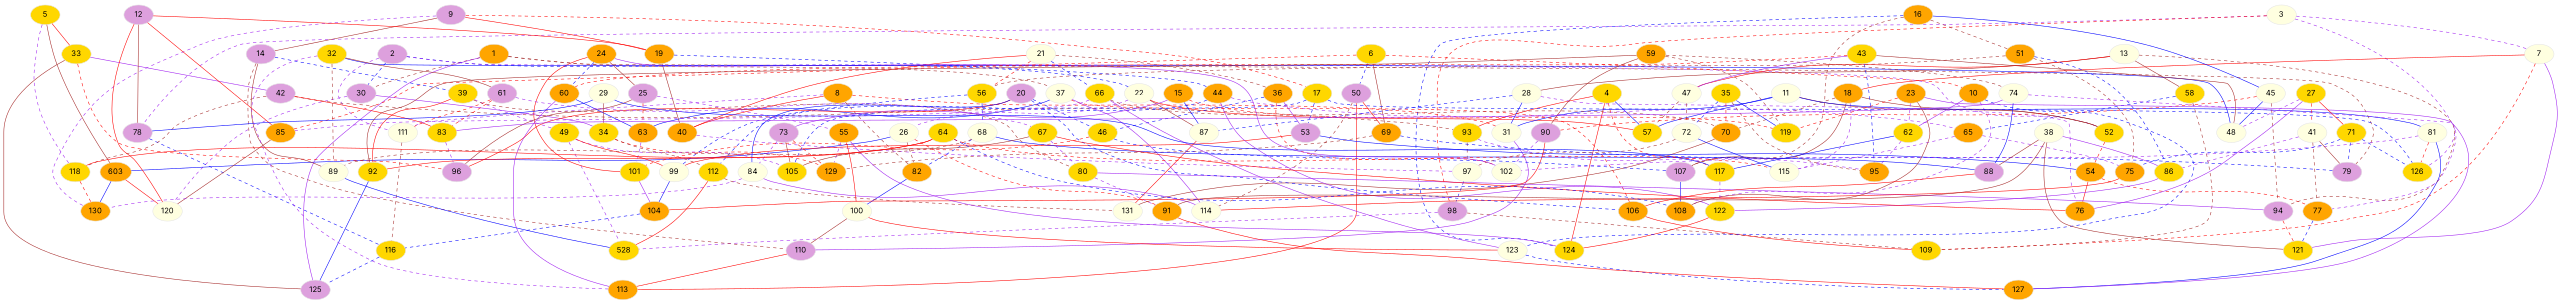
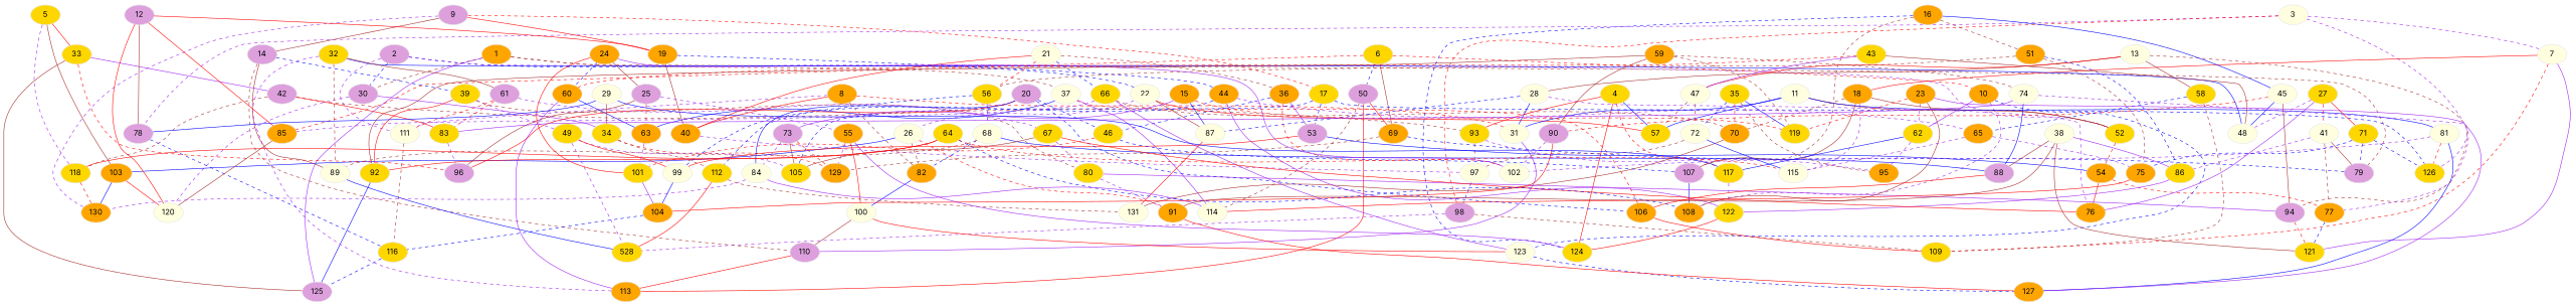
  graph {
    fontname=Inter
    node [color=gray90 fillcolor=gold fontname=Inter style=filled]
    edge [color=red fontname=Inter style=dashed]
    1 [fillcolor=orange]
    30 [fillcolor=plum]
    37 [fillcolor=lightyellow]
    79 [fillcolor=plum]
    125 [fillcolor=plum]
    120 [fillcolor=lightyellow]
    34
    106 [fillcolor=orange]
    63 [fillcolor=orange]
    114 [fillcolor=lightyellow]
    2 [fillcolor=plum]
    22 [fillcolor=lightyellow]
    52
    111 [fillcolor=lightyellow]
    57
    87 [fillcolor=lightyellow]
    26 [fillcolor=lightyellow]
    54 [fillcolor=orange]
    116
    3 [fillcolor=lightyellow]
    7 [fillcolor=lightyellow]
    78 [fillcolor=plum]
    98 [fillcolor=plum]
    126
    18 [fillcolor=orange]
    109
    121
    n28 [label=528]
    4
    93
    117
    124
    95 [fillcolor=orange]
    97 [fillcolor=lightyellow]
    122
    5
    33
-   103 [fillcolor=orange label=603]
+   103 [fillcolor=orange]
    118
    96 [fillcolor=plum]
    42 [fillcolor=plum]
    58
    65 [fillcolor=orange]
    130 [fillcolor=orange]
    10 [fillcolor=orange]
    6
    50 [fillcolor=plum]
    69 [fillcolor=orange]
    85 [fillcolor=orange]
    62
    108 [fillcolor=orange]
    123 [fillcolor=lightyellow]
    113 [fillcolor=orange]
    129 [fillcolor=orange]
    107 [fillcolor=plum]
    70 [fillcolor=orange]
    115 [fillcolor=lightyellow]
    8 [fillcolor=orange]
    31 [fillcolor=lightyellow]
    40 [fillcolor=orange]
    82 [fillcolor=orange]
    110 [fillcolor=plum]
    100 [fillcolor=lightyellow]
    9 [fillcolor=plum]
    14 [fillcolor=plum]
    17
    19 [fillcolor=orange]
    39
    89 [fillcolor=lightyellow]
    53 [fillcolor=plum]
    105
    44 [fillcolor=orange]
    127 [fillcolor=orange]
    11 [fillcolor=lightyellow]
    81 [fillcolor=lightyellow]
    102 [fillcolor=lightyellow]
    12 [fillcolor=plum]
    13 [fillcolor=lightyellow]
    28 [fillcolor=lightyellow]
    47 [fillcolor=lightyellow]
    94 [fillcolor=plum]
    76 [fillcolor=orange]
    72 [fillcolor=lightyellow]
    49
    80
    92
    15 [fillcolor=orange]
    73 [fillcolor=plum]
    119
    84 [fillcolor=lightyellow]
    131 [fillcolor=lightyellow]
    16 [fillcolor=orange]
    45 [fillcolor=lightyellow]
    51 [fillcolor=orange]
    48 [fillcolor=lightyellow]
    90 [fillcolor=plum]
    56
    86
    75 [fillcolor=orange]
    99 [fillcolor=lightyellow]
    112
    20 [fillcolor=plum]
    46
    101
    21 [fillcolor=lightyellow]
    36 [fillcolor=orange]
    66
    68 [fillcolor=lightyellow]
    91 [fillcolor=orange]
    23 [fillcolor=orange]
    24 [fillcolor=orange]
    25 [fillcolor=plum]
    60 [fillcolor=orange]
    55 [fillcolor=orange]
    104 [fillcolor=orange]
    41 [fillcolor=lightyellow]
    27
    71
    77 [fillcolor=orange]
    29 [fillcolor=lightyellow]
    32
    61 [fillcolor=plum]
    83
    67
    35
    38 [fillcolor=lightyellow]
    88 [fillcolor=plum]
    43
    59 [fillcolor=orange]
    74 [fillcolor=lightyellow]
    64
    1 -- 30 [color=brown]
    1 -- 37 [color=brown]
    1 -- 79 [color=brown]
    1 -- 125 [color=purple style=solid]
    30 -- 120 [color=purple]
    30 -- 34 [color=purple style=solid]
    37 -- 106
    37 -- 63 [color=blue style=solid]
    37 -- 114 [color=purple style=solid]
    34 -- 129
    34 -- 112 [color=brown]
    106 -- 109 [style=solid]
    63 -- 101 [color=purple]
    2 -- 30 [color=blue]
    2 -- 22 [color=blue]
    2 -- 52 [color=purple]
    2 -- 111 [color=purple]
    22 -- 57 [style=solid]
    22 -- 87 [color=brown style=solid]
    22 -- 26 [color=purple]
    52 -- 54
    111 -- 116 [color=brown]
    87 -- 131 [style=solid]
    26 -- 103 [color=blue style=solid]
    26 -- 82 [color=brown]
    26 -- 91
    54 -- 76 [style=solid]
    54 -- 77
    116 -- 125 [color=blue]
    3 -- 7 [color=purple]
    3 -- 78 [color=purple]
    3 -- 98
    3 -- 126 [color=purple]
    7 -- 18 [style=solid]
    7 -- 109
    7 -- 121 [color=purple style=solid]
    78 -- 116 [color=blue]
    98 -- 109 [color=brown]
    98 -- n28 [color=purple]
    18 -- 52 [color=brown style=solid]
    18 -- 107 [color=brown style=solid]
    18 -- 70 [color=brown]
    18 -- 115 [color=purple]
    4 -- 57 [color=blue style=solid]
    4 -- 93 [style=solid]
    4 -- 117
    4 -- 124 [style=solid]
    93 -- 95 [color=purple]
    93 -- 97 [color=brown]
    117 -- 122 [color=purple]
    97 -- 98 [color=blue]
    122 -- 124 [style=solid]
    5 -- 33 [style=solid]
    5 -- 103 [color=brown style=solid]
    5 -- 118 [color=purple]
    33 -- 125 [color=brown style=solid]
    33 -- 96
    33 -- 42 [color=purple style=solid]
    103 -- 120 [style=solid]
    103 -- 130 [color=blue style=solid]
    118 -- 130
    42 -- 93 [color=brown]
    42 -- 118 [color=brown]
    42 -- 83 [style=solid]
    58 -- 109 [color=brown]
    58 -- 65 [color=blue]
    65 -- 115 [color=purple]
    65 -- 75 [color=purple]
    10 -- 62 [color=purple style=solid]
    10 -- 108 [color=purple]
    10 -- 123 [color=blue]
    6 -- 10
    6 -- 50 [color=blue]
    6 -- 69 [color=brown style=solid]
    6 -- 85
    50 -- 114 [color=brown]
    50 -- 69 [style=solid]
    50 -- 113 [style=solid]
    69 -- 79 [color=blue]
    69 -- 129 [color=brown]
    85 -- 120 [color=brown style=solid]
    62 -- 117 [color=blue style=solid]
    62 -- 95 [color=purple]
    123 -- 127 [color=blue]
    107 -- 108 [color=blue style=solid]
    70 -- 131 [color=brown style=solid]
    8 -- 111 [color=purple]
    8 -- 31
    8 -- 40 [style=solid]
    8 -- 82 [color=brown]
    31 -- 110 [color=purple style=solid]
    40 -- 97 [color=purple]
    82 -- 100 [color=blue style=solid]
    110 -- 113 [style=solid]
    100 -- 123 [style=solid]
    100 -- 110 [color=brown style=solid]
    9 -- 130 [color=purple]
    9 -- 14 [color=brown style=solid]
    9 -- 17
    9 -- 19 [style=solid]
    14 -- 110 [color=brown]
    14 -- 39 [color=blue]
    14 -- 89 [color=brown style=solid]
    17 -- 126 [color=blue]
    17 -- 53 [color=blue]
    17 -- 105 [color=blue]
    19 -- 40 [color=brown style=solid]
    19 -- 44 [color=blue]
    39 -- 49 [color=purple]
    39 -- 80 [color=brown]
    39 -- 92 [style=solid]
    89 -- n28 [color=blue style=solid]
    53 -- 54 [color=blue style=solid]
    53 -- 99 [style=solid]
    44 -- 122 [color=purple style=solid]
    44 -- 65 [color=purple]
    44 -- 112 [color=blue]
    11 -- 52 [color=brown style=solid]
    11 -- 57 [color=blue style=solid]
    11 -- 31 [color=blue style=solid]
    11 -- 81 [color=blue style=solid]
    81 -- 126
    81 -- 127 [color=blue style=solid]
    81 -- 102 [color=purple]
    12 -- 120 [style=solid]
    12 -- 78 [color=brown style=solid]
    12 -- 85 [style=solid]
    12 -- 19 [style=solid]
    13 -- 58 [color=brown style=solid]
    13 -- 28 [color=brown style=solid]
    13 -- 47 [style=solid]
    13 -- 94 [color=brown]
    28 -- 87 [color=blue]
    28 -- 31 [color=blue style=solid]
    28 -- 76 [color=purple]
    47 -- 57 [color=brown]
    47 -- 72 [color=brown]
    94 -- 121
    72 -- 97 [color=brown]
    72 -- 115 [color=blue style=solid]
    49 -- n28 [color=purple]
    49 -- 105 [color=purple]
    49 -- 99 [style=solid]
    80 -- 94 [color=purple style=solid]
    80 -- 91 [color=purple]
    92 -- 125 [color=blue style=solid]
    15 -- 87 [color=blue style=solid]
    15 -- 73 [color=purple style=solid]
    15 -- 119
    73 -- 129
    73 -- 105 [color=brown style=solid]
    73 -- 84 [color=purple]
    84 -- 114 [color=purple style=solid]
    84 -- 130 [color=purple]
    16 -- 124 [color=blue]
    16 -- 107 [color=brown]
    16 -- 45 [color=blue style=solid]
    16 -- 51 [color=brown]
-   45 -- 94 [color=brown]
+   45 -- 94 [color=brown style=solid]
    45 -- 48 [color=blue style=solid]
    45 -- 90
    51 -- 56 [color=brown]
    51 -- 86 [color=blue]
    51 -- 75 [color=brown]
    90 -- 102 [color=purple]
    90 -- 104 [style=solid]
    56 -- 99 [color=blue]
    56 -- 68 [color=blue]
    86 -- 122 [color=purple style=solid]
    75 -- 114 [style=solid]
    99 -- 104 [color=blue style=solid]
    112 -- n28 [style=solid]
    112 -- 131 [color=brown]
    20 -- 106 [color=blue]
    20 -- 96 [style=solid]
    20 -- 84 [color=blue style=solid]
    20 -- 46 [color=blue]
    46 -- 107 [color=blue]
    46 -- 101
    101 -- 104 [color=purple style=solid]
    21 -- 40 [style=solid]
    21 -- 56
    21 -- 36 [color=brown]
    21 -- 66 [color=blue]
    36 -- 53 [color=purple style=solid]
    36 -- 102
    36 -- 46 [color=blue]
    66 -- 85 [color=purple]
    66 -- 123 [color=purple style=solid]
    66 -- 70 [color=brown]
    68 -- 82 [color=blue]
    68 -- 89 [color=brown]
    68 -- 88 [color=blue style=solid]
    91 -- 127 [style=solid]
    23 -- 62 [color=purple]
    23 -- 108 [color=brown style=solid]
    23 -- 127 [color=purple style=solid]
    23 -- 119
    24 -- 102 [color=purple style=solid]
    24 -- 101 [style=solid]
    24 -- 25 [color=brown style=solid]
    24 -- 60 [color=blue]
    25 -- 63
    25 -- 96 [color=brown style=solid]
    25 -- 55 [color=purple]
    60 -- 63 [color=blue style=solid]
    60 -- 113 [color=purple style=solid]
    55 -- 124 [color=purple style=solid]
    55 -- 129 [color=purple]
    55 -- 100 [style=solid]
    104 -- 116 [color=blue]
    41 -- 79 [color=brown style=solid]
    41 -- 86 [color=purple]
    41 -- 77 [color=brown]
    27 -- 76 [color=purple style=solid]
    27 -- 48 [color=purple]
    27 -- 41
    27 -- 71 [style=solid]
    71 -- 79 [color=blue]
    71 -- 126 [color=blue]
    71 -- 75 [color=blue]
    77 -- 121 [color=blue]
    29 -- 34 [color=brown style=solid]
    29 -- 78 [color=blue style=solid]
    29 -- 117 [color=blue style=solid]
    32 -- 113 [color=purple]
    32 -- 89 [color=brown]
    32 -- 48 [color=blue style=solid]
    32 -- 61 [color=brown style=solid]
    61 -- 111
    61 -- 83
    61 -- 67 [color=purple]
    83 -- 96 [color=purple]
    67 -- 105 [color=brown style=solid]
    67 -- 76 [style=solid]
    67 -- 80 [color=purple]
    35 -- 95 [color=brown]
    35 -- 70
    35 -- 72 [color=blue]
    35 -- 119 [color=blue style=solid]
    38 -- 121 [color=brown style=solid]
    38 -- 86 [color=purple style=solid]
    38 -- 91 [color=brown style=solid]
    38 -- 88 [color=brown style=solid]
    88 -- 106 [style=solid]
-   43 -- 95 [color=blue]
    43 -- 47 [color=purple style=solid]
    43 -- 48 [color=brown style=solid]
    43 -- 60
    59 -- 92 [color=brown style=solid]
    59 -- 119 [color=brown]
    59 -- 90 [color=brown style=solid]
    59 -- 74 [color=brown]
    74 -- 77 [color=purple]
    74 -- 83 [color=purple style=solid]
    74 -- 88 [color=blue style=solid]
    64 -- 118 [style=solid]
    64 -- 108 [color=blue]
    64 -- 115
    64 -- 92 [style=solid]
  }
